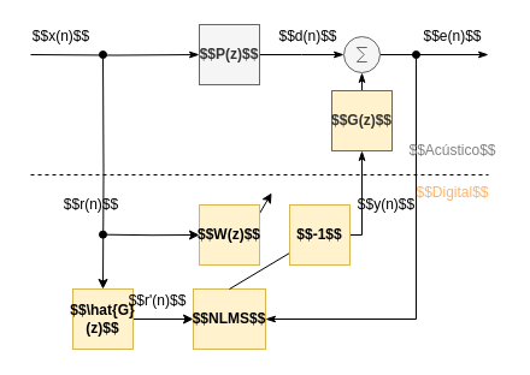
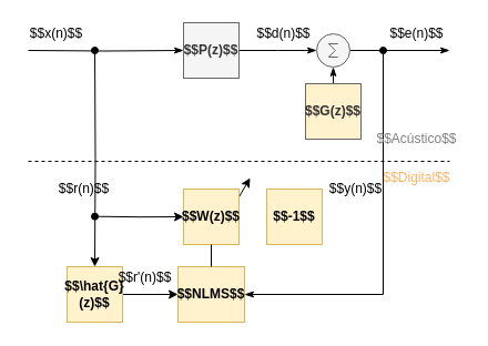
  <mxCell id="0" />
  <mxCell id="1" parent="0" />
  <mxCell id="2" value="" style="endArrow=classic;html=1;exitX=0.5;exitY=1;exitDx=0;exitDy=0;" parent="1" source="16" edge="1"><mxGeometry width="50" height="50" relative="1" as="geometry"><mxPoint x="290" y="205" as="sourcePoint" /><mxPoint x="225" y="160" as="targetPoint" /></mxGeometry></mxCell>
  <mxCell id="3" style="edgeStyle=orthogonalEdgeStyle;rounded=0;orthogonalLoop=1;jettySize=auto;html=1;exitX=0;exitY=0.5;exitDx=0;exitDy=0;entryX=0;entryY=0.5;entryDx=0;entryDy=0;endArrow=classicThin;endFill=1;" parent="1" target="5" edge="1"><mxGeometry relative="1" as="geometry"><mxPoint x="25" y="45" as="sourcePoint" /></mxGeometry></mxCell>
  <mxCell id="4" style="edgeStyle=orthogonalEdgeStyle;rounded=0;orthogonalLoop=1;jettySize=auto;html=1;exitX=1;exitY=0.5;exitDx=0;exitDy=0;entryX=0;entryY=0.5;entryDx=0;entryDy=0;entryPerimeter=0;startArrow=none;startFill=0;endArrow=classicThin;endFill=1;" parent="1" source="5" edge="1"><mxGeometry relative="1" as="geometry"><mxPoint x="285" y="45" as="targetPoint" /></mxGeometry></mxCell>
  <mxCell id="5" value="$$P(z)$$" style="rounded=0;whiteSpace=wrap;html=1;fillColor=#f5f5f5;strokeColor=#666666;fontColor=#333333;fontStyle=1" parent="1" vertex="1"><mxGeometry x="165" y="20" width="50" height="50" as="geometry" /></mxCell>
  <mxCell id="6" value="$$x(n)$$" style="text;html=1;align=center;verticalAlign=middle;resizable=0;points=[];autosize=1;strokeColor=none;fillColor=none;" parent="1" vertex="1"><mxGeometry x="20" y="20" width="60" height="20" as="geometry" /></mxCell>
  <mxCell id="7" style="edgeStyle=orthogonalEdgeStyle;rounded=0;orthogonalLoop=1;jettySize=auto;html=1;exitX=1;exitY=0.5;exitDx=0;exitDy=0;exitPerimeter=0;startArrow=none;startFill=0;endArrow=classicThin;endFill=1;" parent="1" edge="1"><mxGeometry relative="1" as="geometry"><mxPoint x="405" y="45" as="targetPoint" /><mxPoint x="315" y="45" as="sourcePoint" /></mxGeometry></mxCell>
  <mxCell id="8" style="edgeStyle=orthogonalEdgeStyle;rounded=0;orthogonalLoop=1;jettySize=auto;html=1;exitX=0.5;exitY=0;exitDx=0;exitDy=0;entryX=0.5;entryY=1;entryDx=0;entryDy=0;entryPerimeter=0;startArrow=none;startFill=0;endArrow=classicThin;endFill=1;" parent="1" source="10" edge="1"><mxGeometry relative="1" as="geometry"><mxPoint x="300" y="60" as="targetPoint" /></mxGeometry></mxCell>
- <mxCell id="9" style="edgeStyle=orthogonalEdgeStyle;rounded=0;orthogonalLoop=1;jettySize=auto;html=1;startArrow=none;startFill=0;endArrow=classicThin;endFill=1;entryX=0.5;entryY=1;entryDx=0;entryDy=0;exitX=1;exitY=0.5;exitDx=0;exitDy=0;" parent="1" source="25" target="10" edge="1"><mxGeometry relative="1" as="geometry"><mxPoint x="300" y="240" as="sourcePoint" /><Array as="points"><mxPoint x="300" y="195" /></Array></mxGeometry></mxCell>
  <mxCell id="10" value="$$G(z)$$" style="rounded=0;whiteSpace=wrap;html=1;fillColor=#fff2cc;strokeColor=#666666;fontColor=#333333;fontStyle=1;" parent="1" vertex="1"><mxGeometry x="275" y="75" width="50" height="50" as="geometry" /></mxCell>
  <mxCell id="11" value="$$e(n)$$" style="text;html=1;align=center;verticalAlign=middle;resizable=0;points=[];autosize=1;strokeColor=none;fillColor=none;" parent="1" vertex="1"><mxGeometry x="345" y="20" width="60" height="20" as="geometry" /></mxCell>
  <mxCell id="12" style="edgeStyle=orthogonalEdgeStyle;rounded=0;orthogonalLoop=1;jettySize=auto;html=1;entryX=0.5;entryY=0;entryDx=0;entryDy=0;startArrow=oval;startFill=1;" parent="1" target="23" edge="1"><mxGeometry relative="1" as="geometry"><mxPoint x="85" y="210" as="targetPoint" /><mxPoint x="85" y="45" as="sourcePoint" /></mxGeometry></mxCell>
  <mxCell id="13" value="" style="verticalLabelPosition=bottom;shadow=0;dashed=0;align=center;html=1;verticalAlign=top;shape=mxgraph.electrical.abstract.sum;fillColor=#f5f5f5;strokeColor=#666666;fontColor=#333333;" parent="1" vertex="1"><mxGeometry x="285" y="30" width="30" height="30" as="geometry" /></mxCell>
  <mxCell id="14" value="$$y(n)$$" style="text;html=1;align=center;verticalAlign=middle;resizable=0;points=[];autosize=1;strokeColor=none;fillColor=none;" parent="1" vertex="1"><mxGeometry x="290" y="160" width="60" height="20" as="geometry" /></mxCell>
  <mxCell id="15" style="edgeStyle=orthogonalEdgeStyle;rounded=0;orthogonalLoop=1;jettySize=auto;html=1;exitX=0;exitY=0.5;exitDx=0;exitDy=0;startArrow=oval;startFill=1;entryX=0;entryY=0.5;entryDx=0;entryDy=0;" parent="1" target="16" edge="1"><mxGeometry relative="1" as="geometry"><mxPoint x="85" y="194.667" as="sourcePoint" /></mxGeometry></mxCell>
  <mxCell id="16" value="$$W(z)$$" style="rounded=0;whiteSpace=wrap;html=1;fillColor=#fff2cc;strokeColor=#d6b656;fontStyle=1" parent="1" vertex="1"><mxGeometry x="165" y="170" width="50" height="50" as="geometry" /></mxCell>
  <mxCell id="17" value="" style="endArrow=none;dashed=1;html=1;" parent="1" edge="1"><mxGeometry width="50" height="50" relative="1" as="geometry"><mxPoint x="25" y="145" as="sourcePoint" /><mxPoint x="405" y="145" as="targetPoint" /></mxGeometry></mxCell>
  <mxCell id="18" style="edgeStyle=orthogonalEdgeStyle;rounded=0;orthogonalLoop=1;jettySize=auto;html=1;startArrow=oval;startFill=1;endArrow=classicThin;endFill=1;entryX=1;entryY=0.5;entryDx=0;entryDy=0;" parent="1" target="19" edge="1"><mxGeometry relative="1" as="geometry"><mxPoint x="345" y="45" as="sourcePoint" /><Array as="points"><mxPoint x="345" y="265" /></Array></mxGeometry></mxCell>
  <mxCell id="19" value="$$NLMS$$" style="rounded=0;whiteSpace=wrap;html=1;fillColor=#fff2cc;strokeColor=#d6b656;fontStyle=1" parent="1" vertex="1"><mxGeometry x="160" y="240" width="60" height="50" as="geometry" /></mxCell>
- <mxCell id="20" value="" style="endArrow=none;html=1;exitX=0.5;exitY=0;exitDx=0;exitDy=0;" parent="1" source="19" target="25" edge="1"><mxGeometry width="50" height="50" relative="1" as="geometry"><mxPoint x="290" y="205" as="sourcePoint" /><mxPoint x="340" y="155" as="targetPoint" /></mxGeometry></mxCell>
+ <mxCell id="20" value="" style="endArrow=none;html=1;exitX=0.5;exitY=0;exitDx=0;exitDy=0;entryX=0.5;entryY=1;entryDx=0;entryDy=0;" parent="1" source="19" target="16" edge="1"><mxGeometry width="50" height="50" relative="1" as="geometry"><mxPoint x="290" y="205" as="sourcePoint" /><mxPoint x="340" y="155" as="targetPoint" /></mxGeometry></mxCell>
  <mxCell id="21" value="$$d(n)$$" style="text;html=1;align=center;verticalAlign=middle;resizable=0;points=[];autosize=1;strokeColor=none;fillColor=none;" parent="1" vertex="1"><mxGeometry x="225" y="20" width="60" height="20" as="geometry" /></mxCell>
  <mxCell id="22" style="edgeStyle=orthogonalEdgeStyle;rounded=0;orthogonalLoop=1;jettySize=auto;html=1;exitX=1;exitY=0.5;exitDx=0;exitDy=0;entryX=0;entryY=0.5;entryDx=0;entryDy=0;startArrow=none;startFill=0;" parent="1" source="23" target="19" edge="1"><mxGeometry relative="1" as="geometry" /></mxCell>
  <mxCell id="23" value="$$\hat{G}(z)$$" style="rounded=0;whiteSpace=wrap;html=1;fillColor=#fff2cc;strokeColor=#d6b656;fontStyle=1" parent="1" vertex="1"><mxGeometry x="60" y="240" width="50" height="50" as="geometry" /></mxCell>
  <mxCell id="24" value="$$r(n)$$" style="text;html=1;align=center;verticalAlign=middle;resizable=0;points=[];autosize=1;strokeColor=none;fillColor=none;" parent="1" vertex="1"><mxGeometry x="45" y="160" width="60" height="20" as="geometry" /></mxCell>
  <mxCell id="25" value="$$-1$$" style="rounded=0;whiteSpace=wrap;html=1;fillColor=#fff2cc;strokeColor=#d6b656;fontStyle=1" parent="1" vertex="1"><mxGeometry x="240" y="170" width="50" height="50" as="geometry" /></mxCell>
  <mxCell id="26" value="$$Acústico$$" style="text;html=1;align=center;verticalAlign=middle;resizable=0;points=[];autosize=1;strokeColor=none;fillColor=none;fontColor=#808080;" parent="1" vertex="1"><mxGeometry x="332.5" y="115" width="85" height="20" as="geometry" /></mxCell>
  <mxCell id="27" value="$$Digital$$" style="text;html=1;align=center;verticalAlign=middle;resizable=0;points=[];autosize=1;strokeColor=none;fillColor=none;fontColor=#FFB366;" parent="1" vertex="1"><mxGeometry x="337.5" y="150" width="75" height="20" as="geometry" /></mxCell>
  <mxCell id="28" value="$$r'(n)$$" style="text;html=1;align=center;verticalAlign=middle;resizable=0;points=[];autosize=1;strokeColor=none;fillColor=none;" parent="1" vertex="1"><mxGeometry x="100" y="240" width="60" height="20" as="geometry" /></mxCell>
